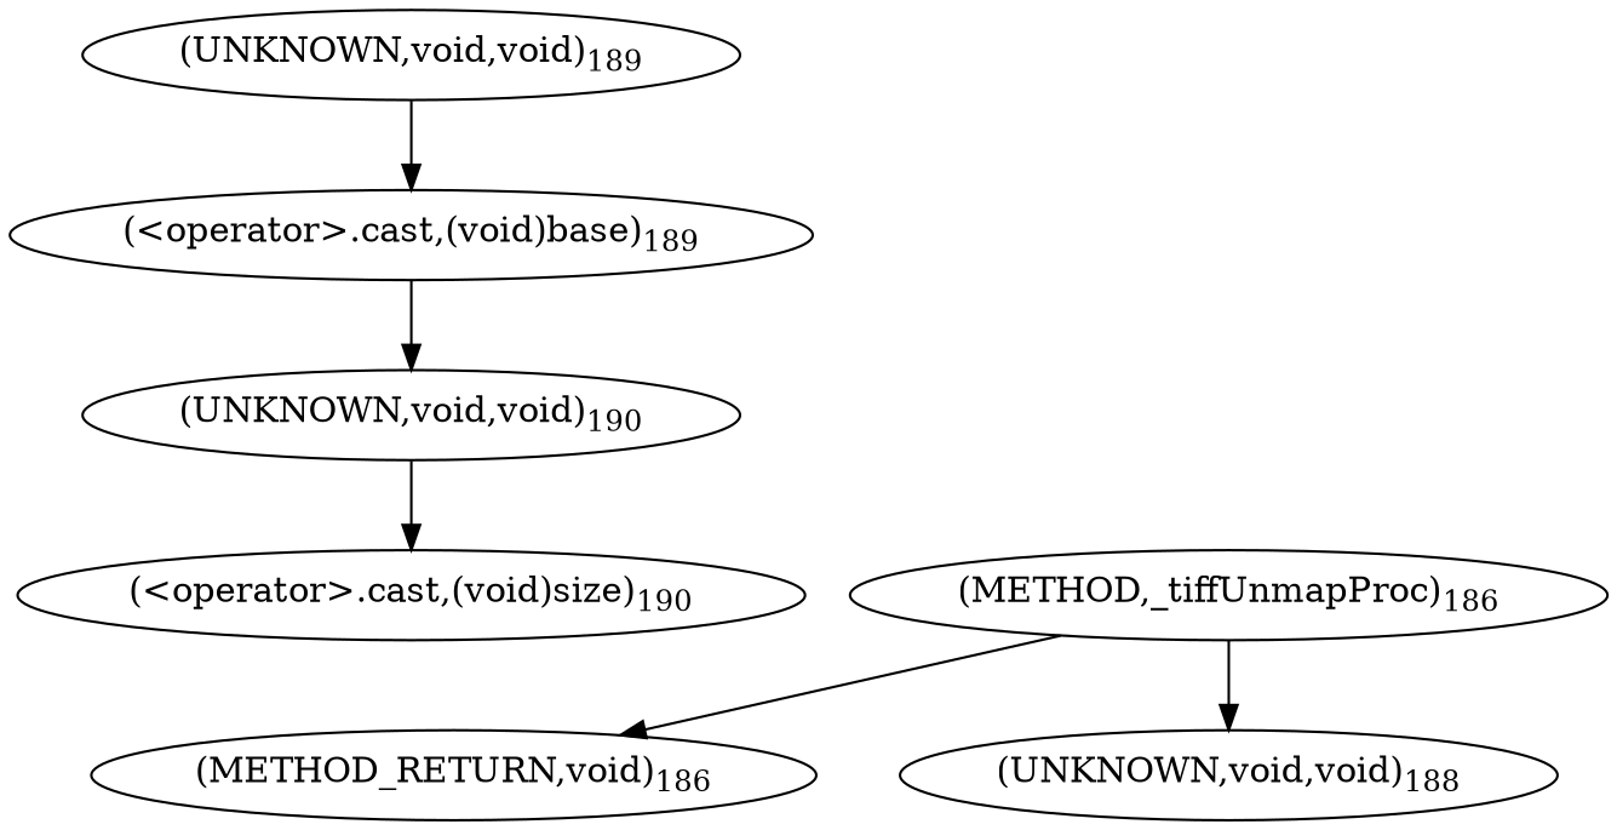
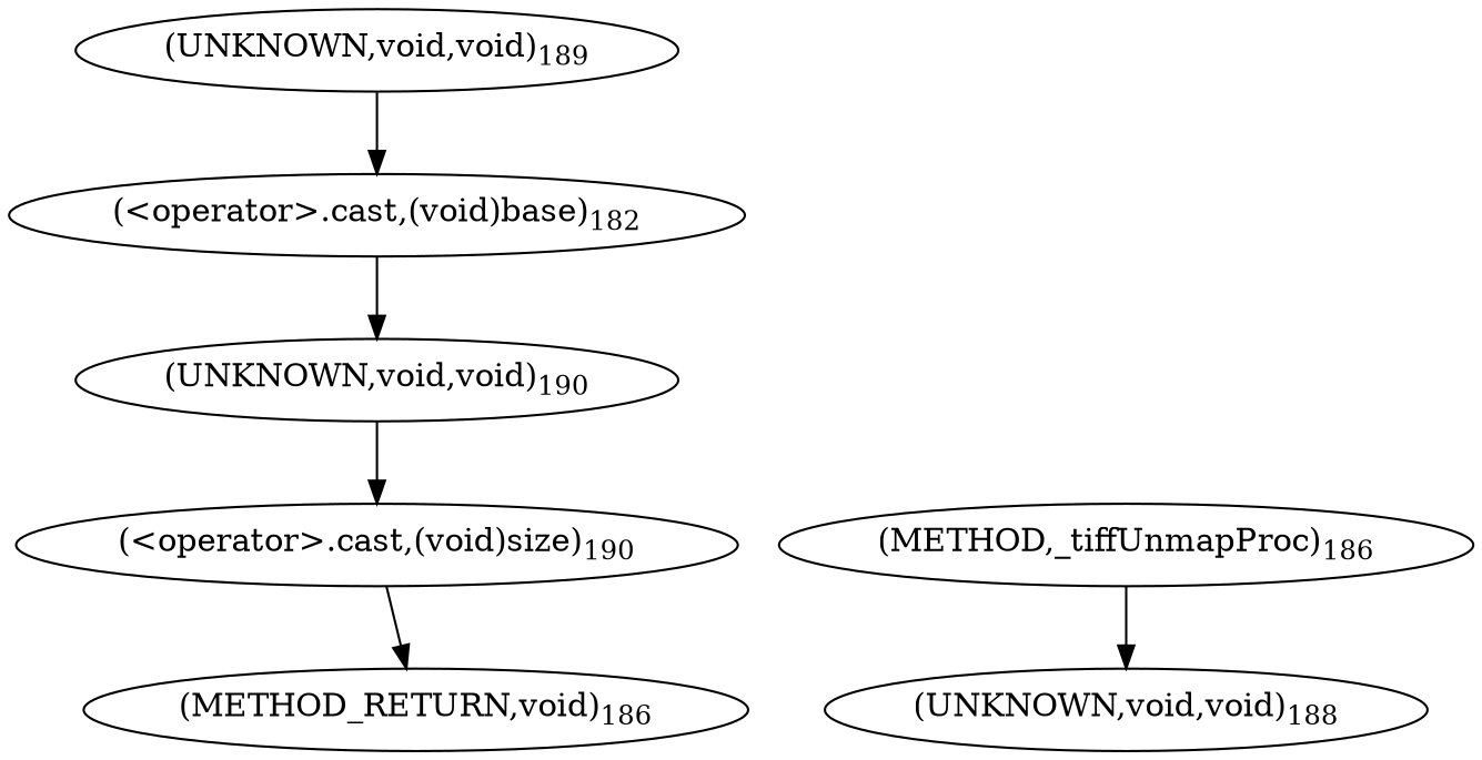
  digraph {
    n1 [label=<(UNKNOWN,void,void)<SUB>189</SUB>>]
-   n2 [label=<(&lt;operator&gt;.cast,(void)base)<SUB>189</SUB>>]
+   n2 [label=<(&lt;operator&gt;.cast,(void)base)<SUB>182</SUB>>]
    n3 [label=<(UNKNOWN,void,void)<SUB>190</SUB>>]
    n4 [label=<(&lt;operator&gt;.cast,(void)size)<SUB>190</SUB>>]
    n5 [label=<(METHOD_RETURN,void)<SUB>186</SUB>>]
    n6 [label=<(UNKNOWN,void,void)<SUB>188</SUB>>]
    n7 [label=<(METHOD,_tiffUnmapProc)<SUB>186</SUB>>]
    n1 -> n2
    n2 -> n3
    n3 -> n4
-   n7 -> n5
+   n4 -> n5
    n7 -> n6
  }
